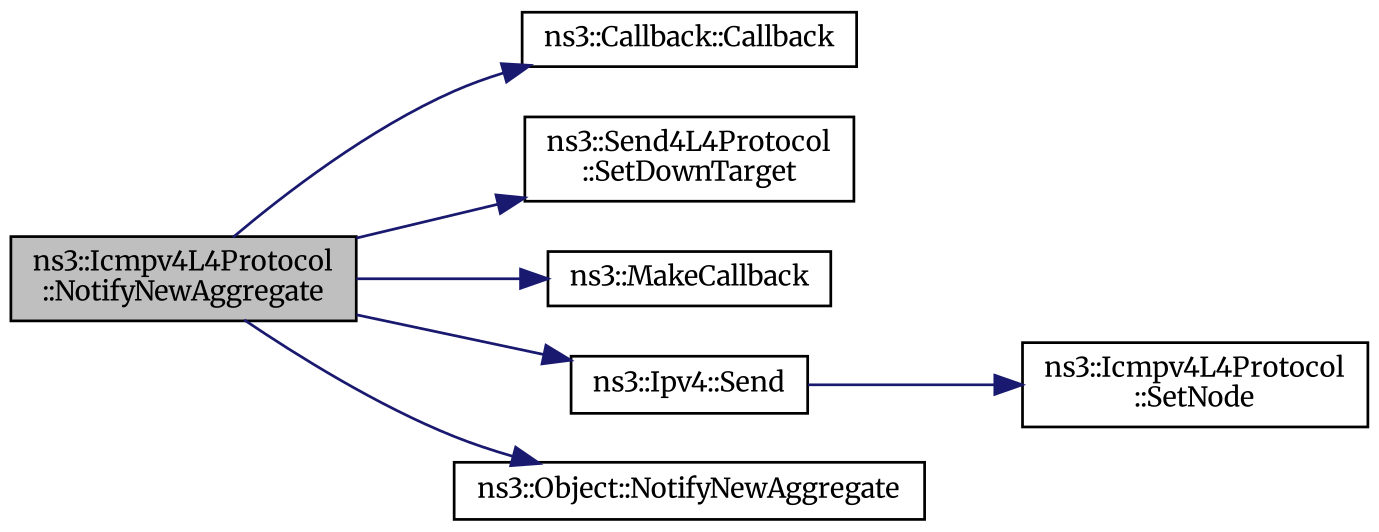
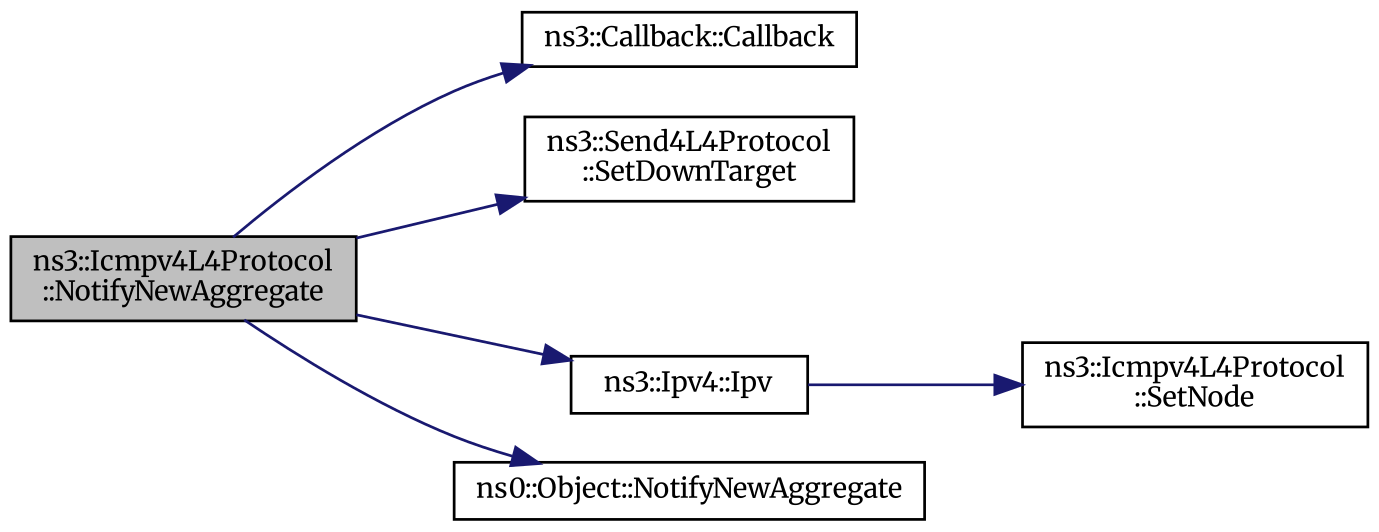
  digraph {
    fontname=Merriweather
    rankdir=LR
    node [color=black fillcolor=white fontname=Merriweather fontsize=10 shape=record style=filled]
    edge [color=midnightblue fontname=Merriweather fontsize=10 labelfontname=Helvetica labelfontsize=10 style=solid]
    n1 [fillcolor=grey75 fontcolor=black height=0.2 label="ns3::Icmpv4L4Protocol\l::NotifyNewAggregate" width=0.4]
    n2 [height=0.2 label="ns3::Callback::Callback" width=0.4]
    n3 [height=0.2 label="ns3::Send4L4Protocol\l::SetDownTarget" width=0.4]
-   n4 [height=0.2 label="ns3::MakeCallback" width=0.4]
-   n5 [height=0.2 label="ns3::Ipv4::Send" width=0.4]
-   n6 [height=0.2 label="ns3::Object::NotifyNewAggregate" width=0.4]
+   n5 [height=0.2 label="ns3::Ipv4::Ipv" width=0.4]
+   n6 [height=0.2 label="ns0::Object::NotifyNewAggregate" width=0.4]
    n7 [height=0.2 label="ns3::Icmpv4L4Protocol\l::SetNode" width=0.4]
    n1 -> n2
    n1 -> n3
-   n1 -> n4
    n1 -> n5
    n1 -> n6
    n5 -> n7
  }
